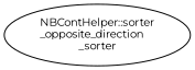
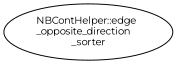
  digraph {
    rankdir=TB
    fontname=Montserrat
-   n1 [color=black fillcolor=white fontname=Montserrat fontsize=10 height=0.2 label="NBContHelper::sorter\l_opposite_direction\l_sorter" shape=ellipse style=filled width=0.4]
+   n1 [color=black fillcolor=white fontname=Montserrat fontsize=10 height=0.2 label="NBContHelper::edge\l_opposite_direction\l_sorter" shape=ellipse style=filled width=0.4]
  }
